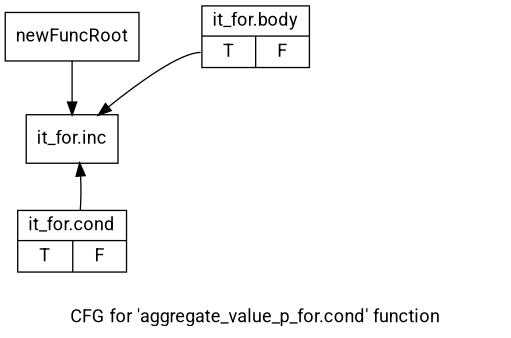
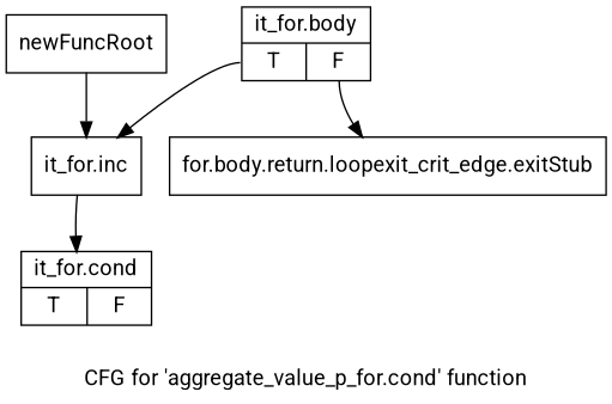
  digraph {
    fontname=Roboto
    label="CFG for 'aggregate_value_p_for.cond' function"
    node [fontname=Roboto shape=record]
    edge [fontname=Roboto]
    n1 [label="{newFuncRoot}"]
    n2 [label="{it_for.inc}"]
    n3 [label="{it_for.cond|{<s0>T|<s1>F}}"]
    n4 [label="{it_for.body|{<s0>T|<s1>F}}"]
+   n5 [label="{for.body.return.loopexit_crit_edge.exitStub}"]
    n1 -> n2
-   n3 -> n2
+   n2 -> n3
    n4 -> n2 [tailport=s0]
+   n4 -> n5 [tailport=s1]
  }
